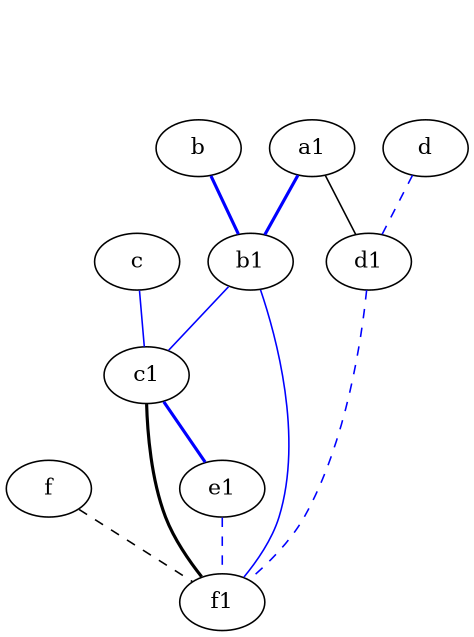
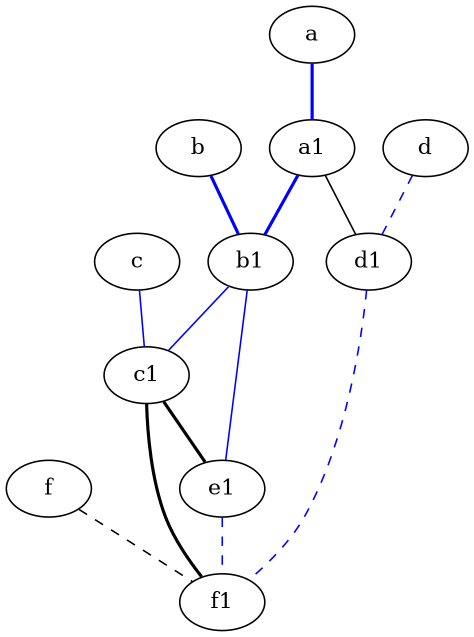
  graph {
    node [labelfontsize=50]
    edge [color=blue style=bold]
    f
    f1
    b
    b1
    e1
    c1
    c
    d
    d1
    a1
+   a
    f -- f1 [color=black style=dashed]
    b -- b1
-   b1 -- f1 [style=solid]
+   b1 -- e1 [style=solid]
    b1 -- c1 [style=solid]
    e1 -- f1 [style=dashed]
    c1 -- f1 [color=black]
-   c1 -- e1
+   c1 -- e1 [color=black]
    c -- c1 [style=solid]
    d -- d1 [style=dashed]
    d1 -- f1 [style=dashed]
    a1 -- b1
    a1 -- d1 [color=black style=solid]
+   a -- a1
  }
